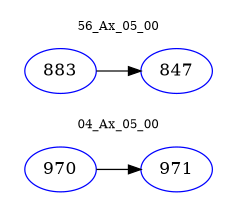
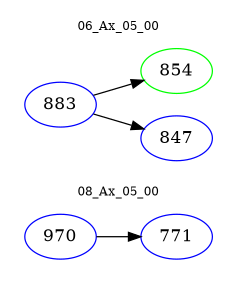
  digraph {
    rankdir=LR
    node [color=blue]
    edge [color=black]
    n1 [label=970]
-   n2 [label=971]
+   n2 [label=771]
    n3 [label=883]
    n4 [label=847]
+   n5 [color=green label=854]
    subgraph cluster_1 {
      color=white
      fontsize=10
-     label="04_Ax_05_00"
+     label="08_Ax_05_00"
      n1
      n2
    }
    subgraph cluster_2 {
      color=white
      fontsize=10
-     label="56_Ax_05_00"
+     label="06_Ax_05_00"
      n3
      n4
+     n5
    }
    n1 -> n2
    n3 -> n4
+   n3 -> n5
  }
